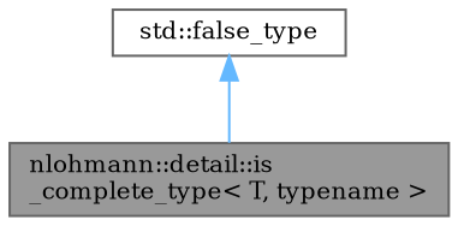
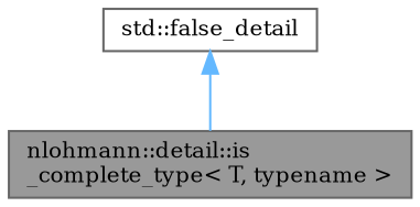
  digraph {
    fontname="DejaVu Serif"
    node [color=gray40 fontname="DejaVu Serif" fontsize=10 shape=box style=filled]
    n1 [fillcolor=grey60 fontcolor=black height=0.2 label="nlohmann::detail::is\l_complete_type\< T, typename \>" width=0.4]
-   n2 [fillcolor=white height=0.2 label="std::false_type" width=0.4]
+   n2 [fillcolor=white height=0.2 label="std::false_detail" width=0.4]
    n2 -> n1 [color=steelblue1 dir=back fontname="DejaVu Serif" fontsize=10 labelfontname=Helvetica labelfontsize=10 style=solid]
  }
